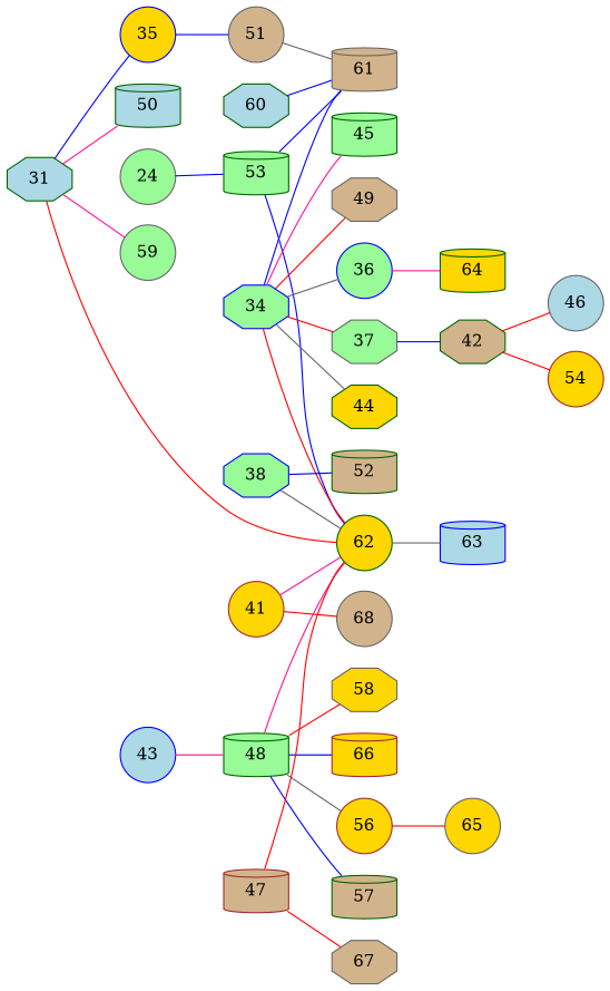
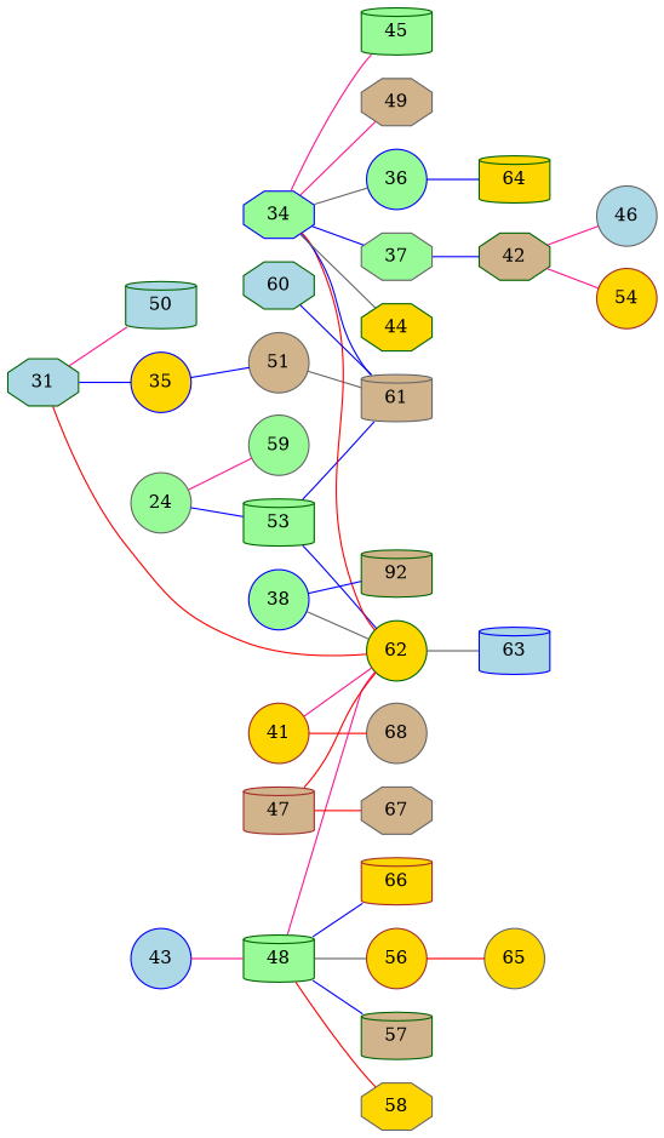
  graph {
    rankdir=LR
    node [color=darkgreen fillcolor=gold shape=circle style=filled]
    edge [color=blue]
    24 [color=gray40 fillcolor=palegreen super="+12"]
    53 [fillcolor=palegreen shape=cylinder super="+22"]
    62 [super="+55+19+23"]
    61 [color=gray40 fillcolor=tan shape=cylinder super="+5+14+25+40"]
    31 [fillcolor=lightblue shape=octagon]
    35 [color=blue]
    50 [fillcolor=lightblue shape=cylinder]
    59 [color=gray40 fillcolor=palegreen]
    51 [color=gray40 fillcolor=tan super="+18"]
    63 [color=blue fillcolor=lightblue shape=cylinder]
    34 [color=blue fillcolor=palegreen shape=octagon super="+4+29"]
    36 [color=blue fillcolor=palegreen]
    37 [color=gray40 fillcolor=palegreen shape=octagon]
    44 [shape=octagon]
    45 [fillcolor=palegreen shape=cylinder]
    49 [color=gray40 fillcolor=tan shape=octagon]
    64 [shape=cylinder]
    42 [fillcolor=tan shape=octagon]
    46 [color=gray40 fillcolor=lightblue]
    54 [color=brown]
-   38 [color=blue fillcolor=palegreen shape=octagon]
-   52 [fillcolor=tan shape=cylinder]
+   38 [color=blue fillcolor=palegreen]
+   52 [fillcolor=tan shape=cylinder label=92]
    41 [color=brown super="+30"]
    68 [color=gray40 fillcolor=tan]
    48 [fillcolor=palegreen shape=cylinder super="+16+27+39"]
    56 [color=brown]
    57 [fillcolor=tan shape=cylinder]
    58 [color=gray40 shape=octagon]
    66 [color=brown shape=cylinder]
    43 [color=blue fillcolor=lightblue]
    47 [color=brown fillcolor=tan shape=cylinder super="+28+32"]
    67 [color=gray40 fillcolor=tan shape=octagon]
    65 [color=gray40]
    60 [fillcolor=lightblue shape=octagon]
    24 -- 53
    53 -- 62
    53 -- 61 [weight=2]
    62 -- 63 [color=gray40]
    31 -- 62 [color=red]
    31 -- 35
    31 -- 50 [color=deeppink]
-   31 -- 59 [color=deeppink]
+   24 -- 59 [color=deeppink]
    35 -- 51
    51 -- 61 [color=gray40]
    34 -- 62 [color=red weight=2]
    34 -- 61
    34 -- 36 [color=gray40]
-   34 -- 37 [color=red]
+   34 -- 37
    34 -- 44 [color=gray40]
    34 -- 45 [color=deeppink]
-   34 -- 49 [color=red]
-   36 -- 64 [color=deeppink]
+   34 -- 49 [color=deeppink]
+   36 -- 64
    37 -- 42
-   42 -- 46 [color=red]
-   42 -- 54 [color=red]
+   42 -- 46 [color=deeppink]
+   42 -- 54 [color=deeppink]
    38 -- 62 [color=gray40]
    38 -- 52
    41 -- 62 [color=deeppink]
    41 -- 68 [color=red]
    48 -- 62 [color=deeppink]
    48 -- 56 [color=gray40]
    48 -- 57
    48 -- 58 [color=red]
    48 -- 66
    56 -- 65 [color=red]
    43 -- 48 [color=deeppink]
    47 -- 62 [color=red]
    47 -- 67 [color=red]
    60 -- 61
  }
